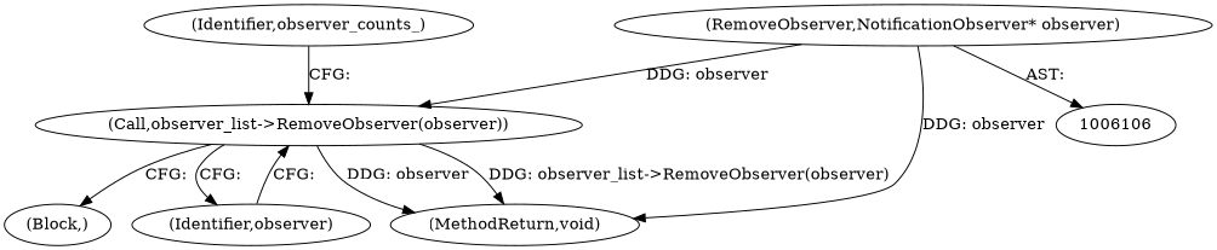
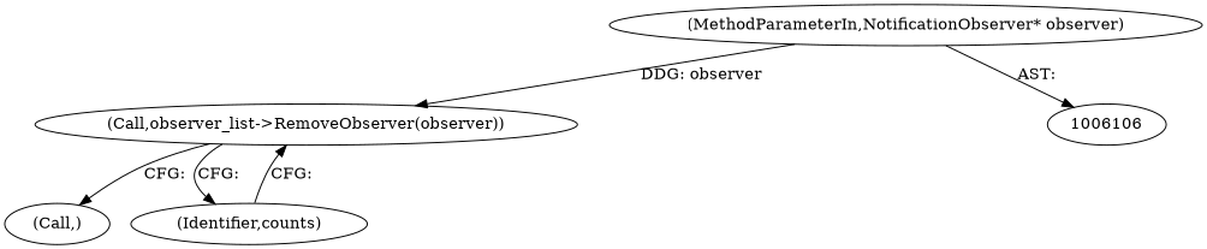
  digraph {
    n1 [label="(Call,observer_list->RemoveObserver(observer))"]
-   n2 [label="(Block,)"]
-   n3 [label="(Identifier,observer)"]
-   n4 [label="(MethodReturn,void)"]
-   n5 [label="(RemoveObserver,NotificationObserver* observer)"]
+   n2 [label="(Call,)"]
+   n3 [label="(Identifier,counts)"]
+   n5 [label="(MethodParameterIn,NotificationObserver* observer)"]
    n6 [label=1006106]
-   n7 [label="(Identifier,observer_counts_)"]
    n1 -> n2 [label="CFG: "]
    n1 -> n3 [label="CFG: "]
-   n1 -> n4 [label="DDG: observer"]
-   n1 -> n4 [label="DDG: observer_list->RemoveObserver(observer)"]
    n3 -> n1 [label="CFG: "]
    n5 -> n1 [label="DDG: observer"]
-   n5 -> n4 [label="DDG: observer"]
    n5 -> n6 [label="AST: "]
-   n7 -> n1 [label="CFG: "]
  }
